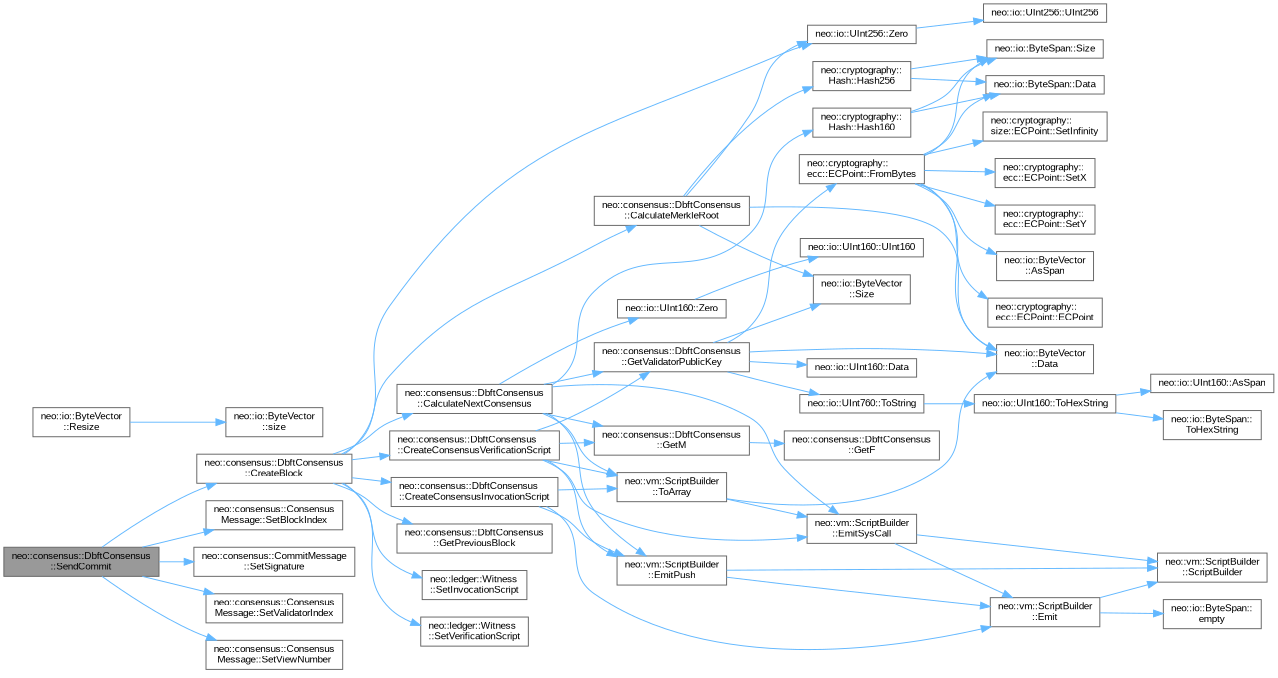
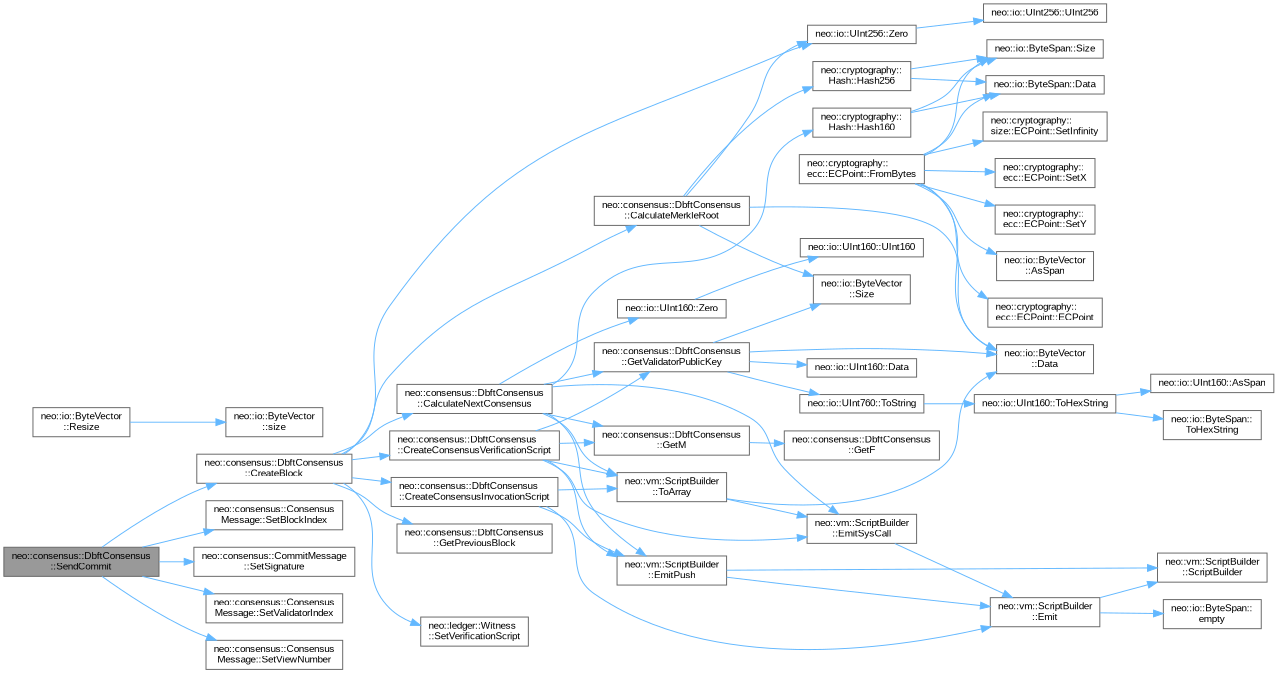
  digraph {
    fontname="Liberation Sans"
    rankdir=LR
    node [color=grey40 fillcolor=white fontname="Liberation Sans" fontsize=10 shape=box style=filled]
    edge [color=steelblue1 fontname="Liberation Sans" fontsize=10 labelfontname=Helvetica labelfontsize=10 style=solid]
    n1 [color=gray40 fillcolor=grey60 fontcolor=black height=0.2 label="neo::consensus::DbftConsensus\l::SendCommit" width=0.4]
    n2 [height=0.2 label="neo::consensus::DbftConsensus\l::CreateBlock" width=0.4]
    n3 [height=0.2 label="neo::consensus::Consensus\lMessage::SetBlockIndex" width=0.4]
    n4 [height=0.2 label="neo::consensus::CommitMessage\l::SetSignature" width=0.4]
    n5 [height=0.2 label="neo::consensus::Consensus\lMessage::SetValidatorIndex" width=0.4]
    n6 [height=0.2 label="neo::consensus::Consensus\lMessage::SetViewNumber" width=0.4]
    n7 [height=0.2 label="neo::consensus::DbftConsensus\l::CalculateMerkleRoot" width=0.4]
    n8 [height=0.2 label="neo::io::UInt256::Zero" width=0.4]
    n9 [height=0.2 label="neo::consensus::DbftConsensus\l::CalculateNextConsensus" width=0.4]
    n10 [height=0.2 label="neo::consensus::DbftConsensus\l::CreateConsensusInvocationScript" width=0.4]
    n11 [height=0.2 label="neo::consensus::DbftConsensus\l::CreateConsensusVerificationScript" width=0.4]
    n12 [height=0.2 label="neo::consensus::DbftConsensus\l::GetPreviousBlock" width=0.4]
-   n13 [height=0.2 label="neo::ledger::Witness\l::SetInvocationScript" width=0.4]
    n14 [height=0.2 label="neo::ledger::Witness\l::SetVerificationScript" width=0.4]
    n15 [height=0.2 label="neo::io::ByteVector\l::Data" width=0.4]
    n16 [height=0.2 label="neo::cryptography::\lHash::Hash256" width=0.4]
    n17 [height=0.2 label="neo::io::ByteVector\l::Size" width=0.4]
    n18 [height=0.2 label="neo::io::UInt256::UInt256" width=0.4]
    n19 [height=0.2 label="neo::vm::ScriptBuilder\l::EmitPush" width=0.4]
    n20 [height=0.2 label="neo::vm::ScriptBuilder\l::EmitSysCall" width=0.4]
    n21 [height=0.2 label="neo::consensus::DbftConsensus\l::GetM" width=0.4]
    n22 [height=0.2 label="neo::consensus::DbftConsensus\l::GetValidatorPublicKey" width=0.4]
    n23 [height=0.2 label="neo::cryptography::\lHash::Hash160" width=0.4]
    n24 [height=0.2 label="neo::vm::ScriptBuilder\l::ToArray" width=0.4]
    n25 [height=0.2 label="neo::io::UInt160::Zero" width=0.4]
    n26 [height=0.2 label="neo::vm::ScriptBuilder\l::Emit" width=0.4]
    n27 [height=0.2 label="neo::io::ByteSpan::Data" width=0.4]
    n28 [height=0.2 label="neo::io::ByteSpan::Size" width=0.4]
    n29 [height=0.2 label="neo::vm::ScriptBuilder\l::ScriptBuilder" width=0.4]
    n30 [height=0.2 label="neo::consensus::DbftConsensus\l::GetF" width=0.4]
    n31 [height=0.2 label="neo::io::UInt160::Data" width=0.4]
    n32 [height=0.2 label="neo::cryptography::\lecc::ECPoint::FromBytes" width=0.4]
    n33 [height=0.2 label="neo::io::UInt760::ToString" width=0.4]
    n34 [height=0.2 label="neo::io::UInt160::UInt160" width=0.4]
    n35 [height=0.2 label="neo::io::ByteSpan::\lempty" width=0.4]
    n36 [height=0.2 label="neo::io::ByteVector\l::AsSpan" width=0.4]
    n37 [height=0.2 label="neo::cryptography::\lecc::ECPoint::ECPoint" width=0.4]
    n38 [height=0.2 label="neo::cryptography::\lsize::ECPoint::SetInfinity" width=0.4]
    n39 [height=0.2 label="neo::cryptography::\lecc::ECPoint::SetX" width=0.4]
    n40 [height=0.2 label="neo::cryptography::\lecc::ECPoint::SetY" width=0.4]
    n41 [height=0.2 label="neo::io::UInt160::ToHexString" width=0.4]
    n42 [height=0.2 label="neo::io::UInt160::AsSpan" width=0.4]
    n43 [height=0.2 label="neo::io::ByteSpan::\lToHexString" width=0.4]
    n44 [height=0.2 label="neo::io::ByteVector\l::Resize" width=0.4]
    n45 [height=0.2 label="neo::io::ByteVector\l::size" width=0.4]
    n1 -> n2
    n1 -> n3
    n1 -> n4
    n1 -> n5
    n1 -> n6
    n2 -> n7
    n2 -> n8
    n2 -> n9
    n2 -> n10
    n2 -> n11
    n2 -> n12
-   n2 -> n13
    n2 -> n14
    n7 -> n8
    n7 -> n15
    n7 -> n16
    n7 -> n17
    n8 -> n18
    n9 -> n19
    n9 -> n20
    n9 -> n21
    n9 -> n22
    n9 -> n23
    n9 -> n24
    n9 -> n25
    n10 -> n19
    n10 -> n24
    n10 -> n26
    n11 -> n19
    n11 -> n20
    n11 -> n21
    n11 -> n22
    n11 -> n24
    n16 -> n27
    n16 -> n28
    n19 -> n26
    n19 -> n29
    n20 -> n26
-   n20 -> n29
    n21 -> n30
    n22 -> n15
    n22 -> n17
    n22 -> n31
-   n22 -> n32
    n22 -> n33
    n23 -> n27
    n23 -> n28
    n24 -> n15
    n24 -> n20
    n25 -> n34
    n26 -> n29
    n26 -> n35
    n32 -> n15
    n32 -> n27
    n32 -> n28
    n32 -> n36
    n32 -> n37
    n32 -> n38
    n32 -> n39
    n32 -> n40
    n33 -> n41
    n41 -> n42
    n41 -> n43
    n44 -> n45
  }
